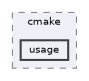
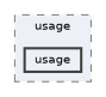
  digraph {
    compound=true
    n1 [color=grey25 fillcolor="#edf0f7" fontname=Helvetica fontsize=10 height=0.2 label=usage shape=box style="filled,bold" width=0.4]
    subgraph cluster_1 {
      bgcolor="#edf0f7"
      fontname=Helvetica
      fontsize=10
-     label=cmake
+     label=usage
      pencolor=grey50
      style="filled,dashed"
      n1
    }
  }
